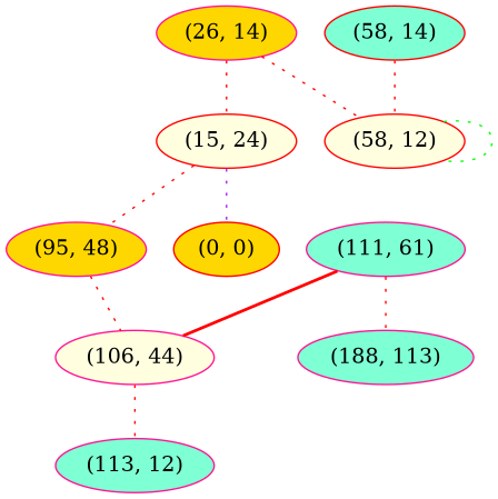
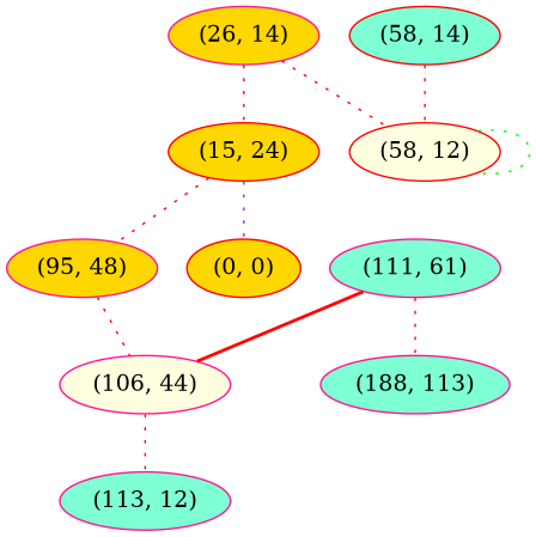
  graph {
    node [color=deeppink fillcolor=aquamarine style=filled]
    edge [color=red style=dotted weight=1]
    "(26, 14)" [fillcolor=gold]
-   "(15, 24)" [color=red fillcolor=lightyellow]
+   "(15, 24)" [color=red fillcolor=gold]
    "(58, 12)" [color=red fillcolor=lightyellow]
    "(95, 48)" [fillcolor=gold]
    "(0, 0)" [color=red fillcolor=gold]
    "(106, 44)" [fillcolor=lightyellow]
    "(111, 61)"
    "(188, 113)"
    "(113, 12)"
    "(58, 14)" [color=red]
    "(26, 14)" -- "(15, 24)"
    "(26, 14)" -- "(58, 12)"
    "(15, 24)" -- "(95, 48)"
    "(15, 24)" -- "(0, 0)" [color=purple weight=4]
    "(58, 12)" -- "(58, 12)" [color=green weight=2]
    "(95, 48)" -- "(106, 44)"
    "(106, 44)" -- "(113, 12)"
    "(111, 61)" -- "(106, 44)" [style=bold]
    "(111, 61)" -- "(188, 113)"
    "(58, 14)" -- "(58, 12)"
  }
